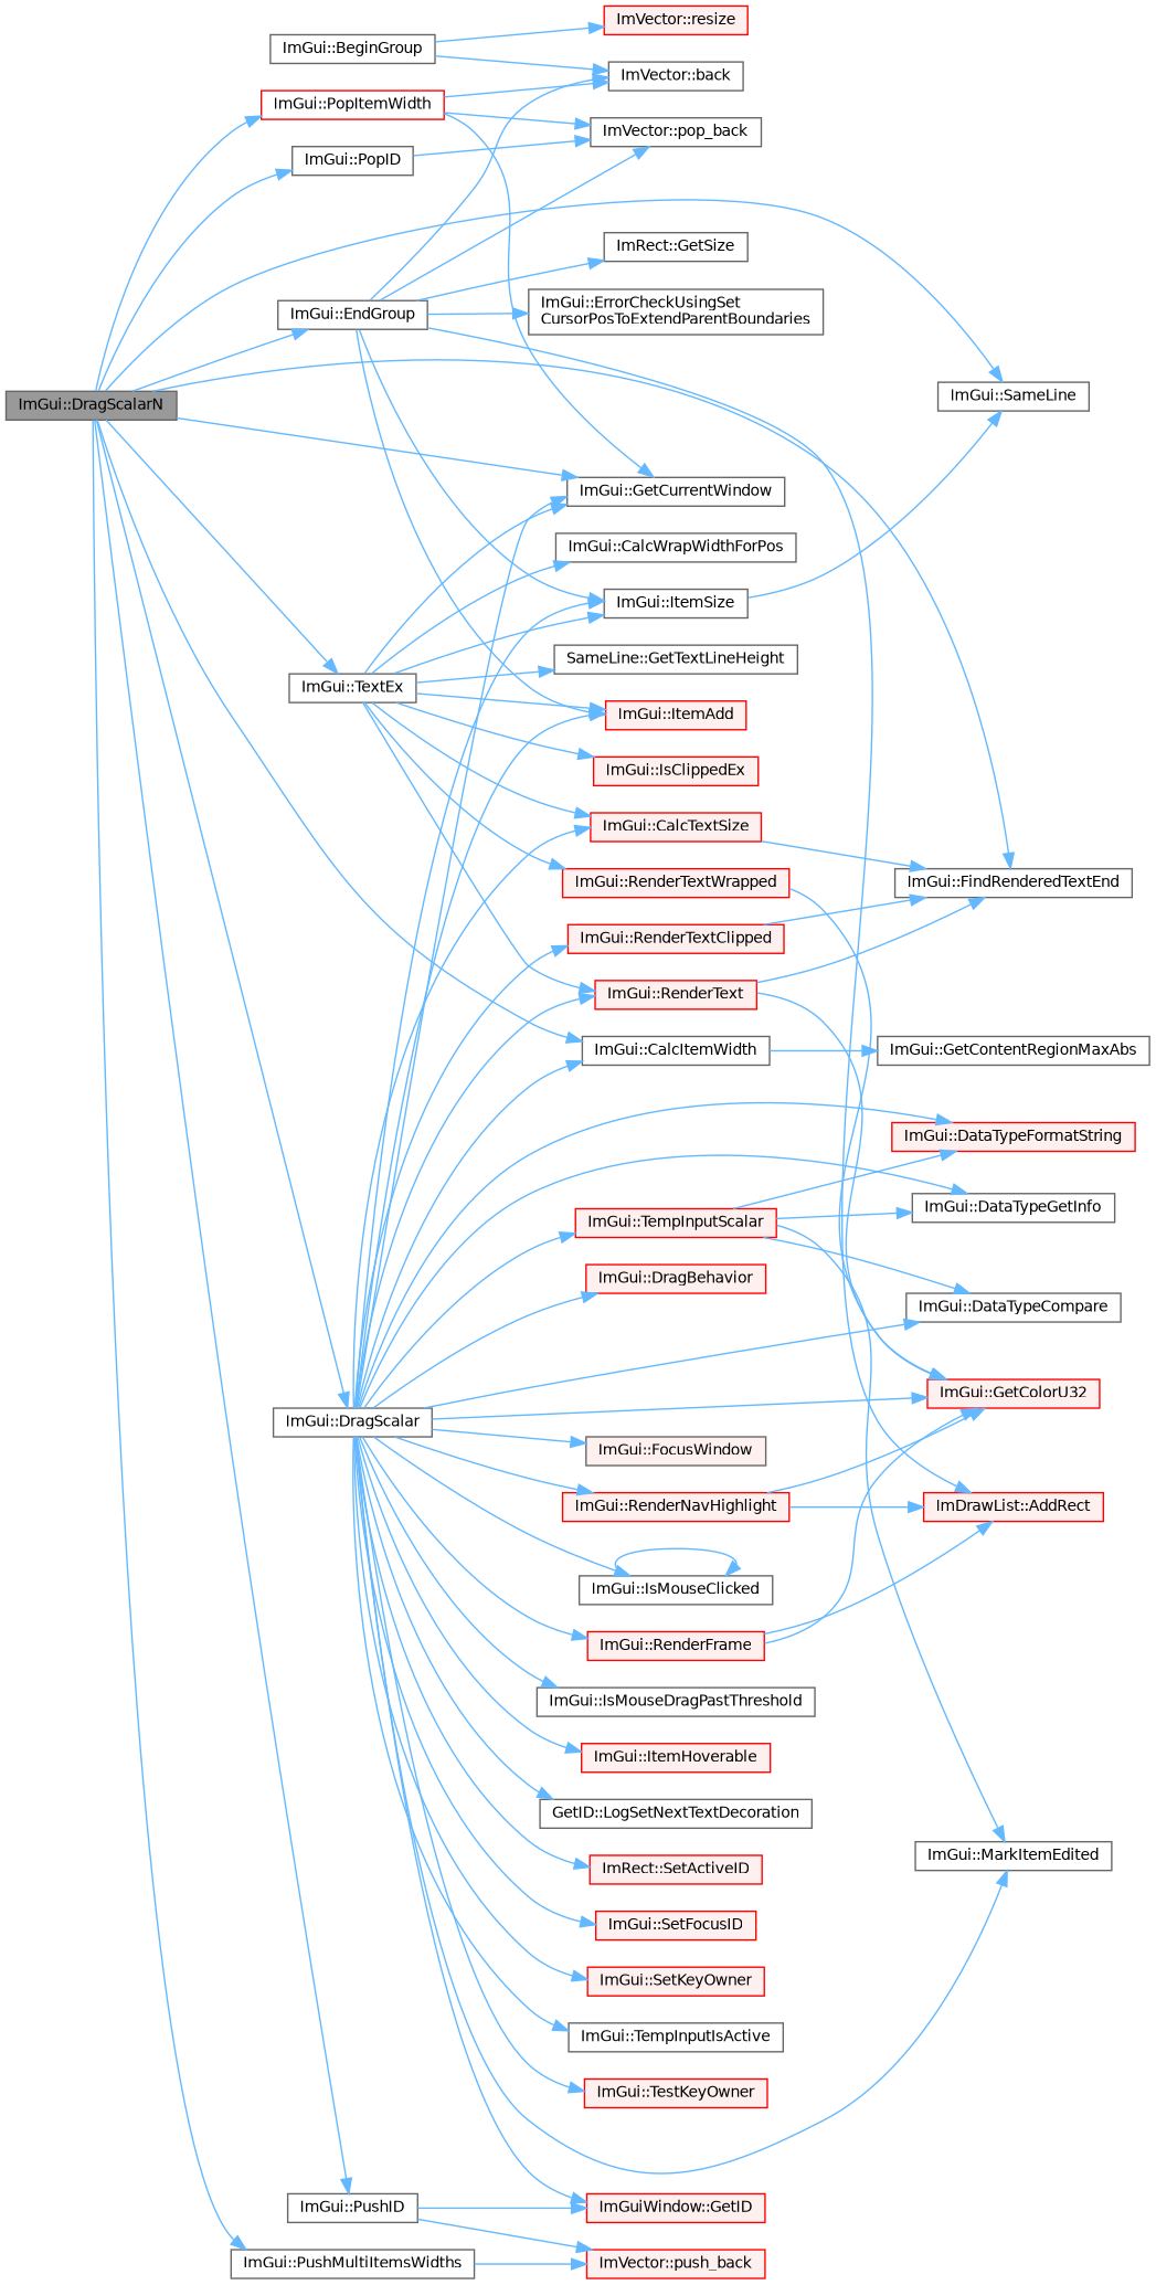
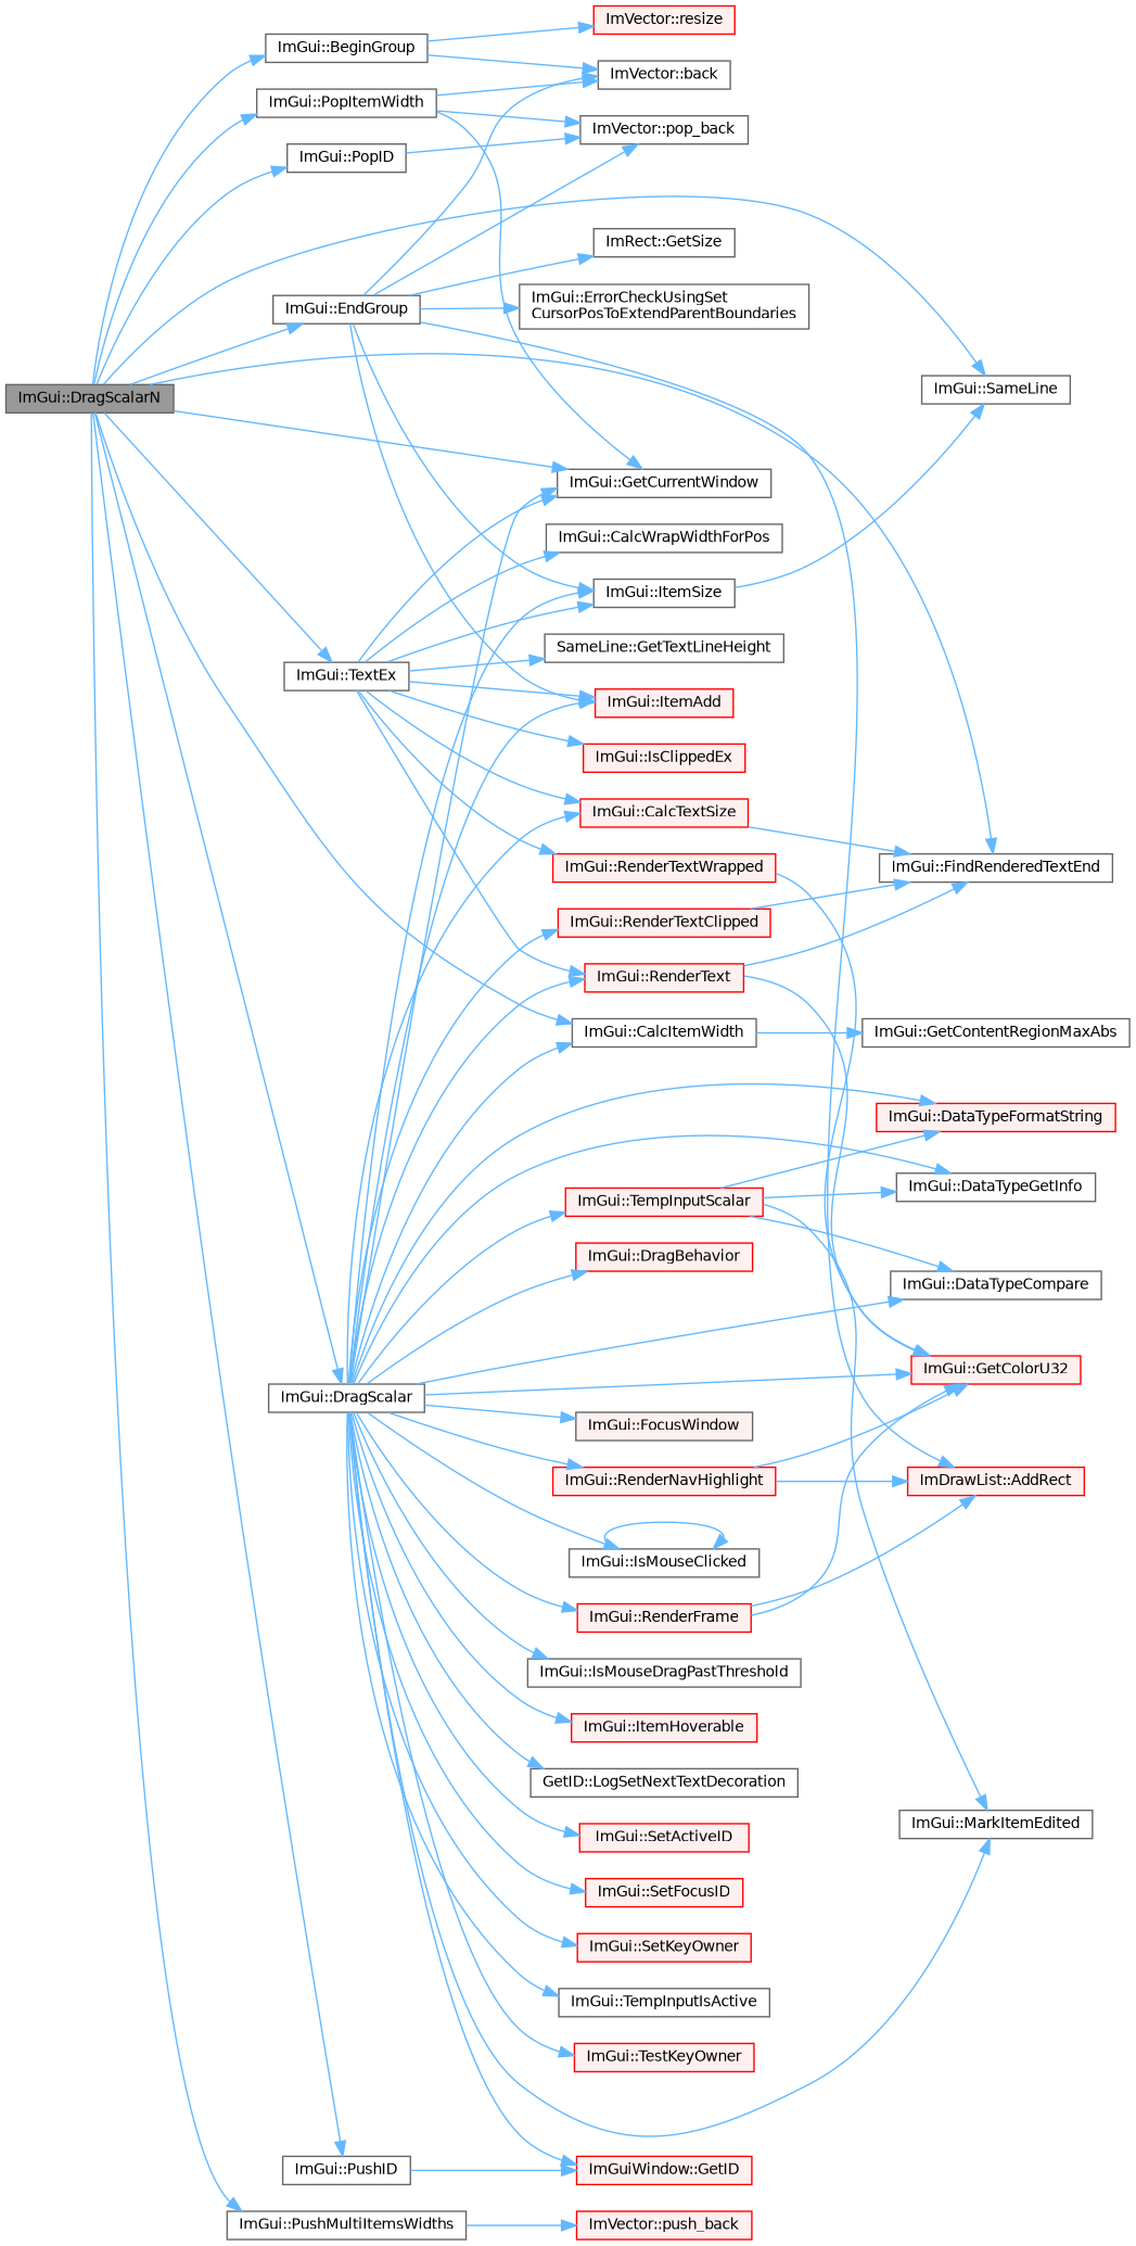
  digraph {
    rankdir=LR
    node [color=grey40 fillcolor=white fontname=Helvetica fontsize=10 shape=box style=filled]
    edge [color=steelblue1 fontname=Helvetica fontsize=10 labelfontname=Helvetica labelfontsize=10 style=solid]
    n1 [color=gray40 fillcolor=grey60 fontcolor=black height=0.2 label="ImGui::DragScalarN" width=0.4]
    n2 [height=0.2 label="ImGui::BeginGroup" width=0.4]
    n3 [height=0.2 label="ImGui::CalcItemWidth" width=0.4]
    n4 [height=0.2 label="ImGui::DragScalar" width=0.4]
    n5 [height=0.2 label="ImGui::FindRenderedTextEnd" width=0.4]
    n6 [height=0.2 label="ImGui::GetCurrentWindow" width=0.4]
    n7 [height=0.2 label="ImGui::SameLine" width=0.4]
    n8 [height=0.2 label="ImGui::EndGroup" width=0.4]
    n9 [height=0.2 label="ImGui::PopID" width=0.4]
-   n10 [color=red height=0.2 label="ImGui::PopItemWidth" width=0.4]
+   n10 [height=0.2 label="ImGui::PopItemWidth" width=0.4]
    n11 [height=0.2 label="ImGui::PushID" width=0.4]
    n12 [height=0.2 label="ImGui::PushMultiItemsWidths" width=0.4]
    n13 [height=0.2 label="ImGui::TextEx" width=0.4]
    n14 [height=0.2 label="ImVector::back" width=0.4]
    n15 [color=red fillcolor="#FFF0F0" height=0.2 label="ImVector::resize" width=0.4]
    n16 [height=0.2 label="ImGui::GetContentRegionMaxAbs" width=0.4]
    n17 [color=red fillcolor="#FFF0F0" height=0.2 label="ImGui::CalcTextSize" width=0.4]
    n18 [height=0.2 label="ImGui::DataTypeCompare" width=0.4]
    n19 [color=red fillcolor="#FFF0F0" height=0.2 label="ImGui::DataTypeFormatString" width=0.4]
    n20 [height=0.2 label="ImGui::DataTypeGetInfo" width=0.4]
    n21 [color=red fillcolor="#FFF0F0" height=0.2 label="ImGui::DragBehavior" width=0.4]
    n22 [fillcolor="#FFF0F0" height=0.2 label="ImGui::FocusWindow" width=0.4]
    n23 [color=red fillcolor="#FFF0F0" height=0.2 label="ImGui::GetColorU32" width=0.4]
    n24 [color=red fillcolor="#FFF0F0" height=0.2 label="ImGuiWindow::GetID" width=0.4]
    n25 [height=0.2 label="ImGui::IsMouseClicked" width=0.4]
    n26 [height=0.2 label="ImGui::IsMouseDragPastThreshold" width=0.4]
    n27 [color=red fillcolor="#FFF0F0" height=0.2 label="ImGui::ItemAdd" width=0.4]
    n28 [color=red fillcolor="#FFF0F0" height=0.2 label="ImGui::ItemHoverable" width=0.4]
    n29 [height=0.2 label="ImGui::ItemSize" width=0.4]
    n30 [height=0.2 label="GetID::LogSetNextTextDecoration" width=0.4]
    n31 [height=0.2 label="ImGui::MarkItemEdited" width=0.4]
    n32 [color=red fillcolor="#FFF0F0" height=0.2 label="ImGui::RenderFrame" width=0.4]
    n33 [color=red fillcolor="#FFF0F0" height=0.2 label="ImGui::RenderNavHighlight" width=0.4]
    n34 [color=red fillcolor="#FFF0F0" height=0.2 label="ImGui::RenderText" width=0.4]
    n35 [color=red fillcolor="#FFF0F0" height=0.2 label="ImGui::RenderTextClipped" width=0.4]
-   n36 [color=red fillcolor="#FFF0F0" height=0.2 label="ImRect::SetActiveID" width=0.4]
+   n36 [color=red fillcolor="#FFF0F0" height=0.2 label="ImGui::SetActiveID" width=0.4]
    n37 [color=red fillcolor="#FFF0F0" height=0.2 label="ImGui::SetFocusID" width=0.4]
    n38 [color=red fillcolor="#FFF0F0" height=0.2 label="ImGui::SetKeyOwner" width=0.4]
    n39 [height=0.2 label="ImGui::TempInputIsActive" width=0.4]
    n40 [color=red fillcolor="#FFF0F0" height=0.2 label="ImGui::TempInputScalar" width=0.4]
    n41 [color=red fillcolor="#FFF0F0" height=0.2 label="ImGui::TestKeyOwner" width=0.4]
    n42 [color=red fillcolor="#FFF0F0" height=0.2 label="ImDrawList::AddRect" width=0.4]
    n43 [height=0.2 label="ImGui::ErrorCheckUsingSet\lCursorPosToExtendParentBoundaries" width=0.4]
    n44 [height=0.2 label="ImRect::GetSize" width=0.4]
    n45 [height=0.2 label="ImVector::pop_back" width=0.4]
    n46 [color=red fillcolor="#FFF0F0" height=0.2 label="ImVector::push_back" width=0.4]
    n47 [height=0.2 label="ImGui::CalcWrapWidthForPos" width=0.4]
    n48 [height=0.2 label="SameLine::GetTextLineHeight" width=0.4]
    n49 [color=red fillcolor="#FFF0F0" height=0.2 label="ImGui::IsClippedEx" width=0.4]
    n50 [color=red fillcolor="#FFF0F0" height=0.2 label="ImGui::RenderTextWrapped" width=0.4]
+   n1 -> n2
    n1 -> n3
    n1 -> n4
    n1 -> n5
    n1 -> n6
    n1 -> n7
    n1 -> n8
    n1 -> n9
    n1 -> n10
    n1 -> n11
    n1 -> n12
    n1 -> n13
    n2 -> n14
    n2 -> n15
    n3 -> n16
    n4 -> n3
    n4 -> n6
    n4 -> n17
    n4 -> n18
    n4 -> n19
    n4 -> n20
    n4 -> n21
    n4 -> n22
    n4 -> n23
    n4 -> n24
    n4 -> n25
    n4 -> n26
    n4 -> n27
    n4 -> n28
    n4 -> n29
    n4 -> n30
    n4 -> n31
    n4 -> n32
    n4 -> n33
    n4 -> n34
    n4 -> n35
    n4 -> n36
    n4 -> n37
    n4 -> n38
    n4 -> n39
    n4 -> n40
    n4 -> n41
    n8 -> n14
    n8 -> n27
    n8 -> n29
    n8 -> n42
    n8 -> n43
    n8 -> n44
    n8 -> n45
    n9 -> n45
    n10 -> n6
    n10 -> n14
    n10 -> n45
    n11 -> n24
-   n11 -> n46
    n12 -> n46
    n13 -> n6
    n13 -> n17
    n13 -> n27
    n13 -> n29
    n13 -> n34
    n13 -> n47
    n13 -> n48
    n13 -> n49
    n13 -> n50
    n17 -> n5
    n25 -> n25
    n29 -> n7
    n32 -> n23
    n32 -> n42
    n33 -> n23
    n33 -> n42
    n34 -> n5
    n34 -> n23
    n35 -> n5
    n40 -> n18
    n40 -> n19
    n40 -> n20
    n40 -> n31
    n50 -> n23
  }
